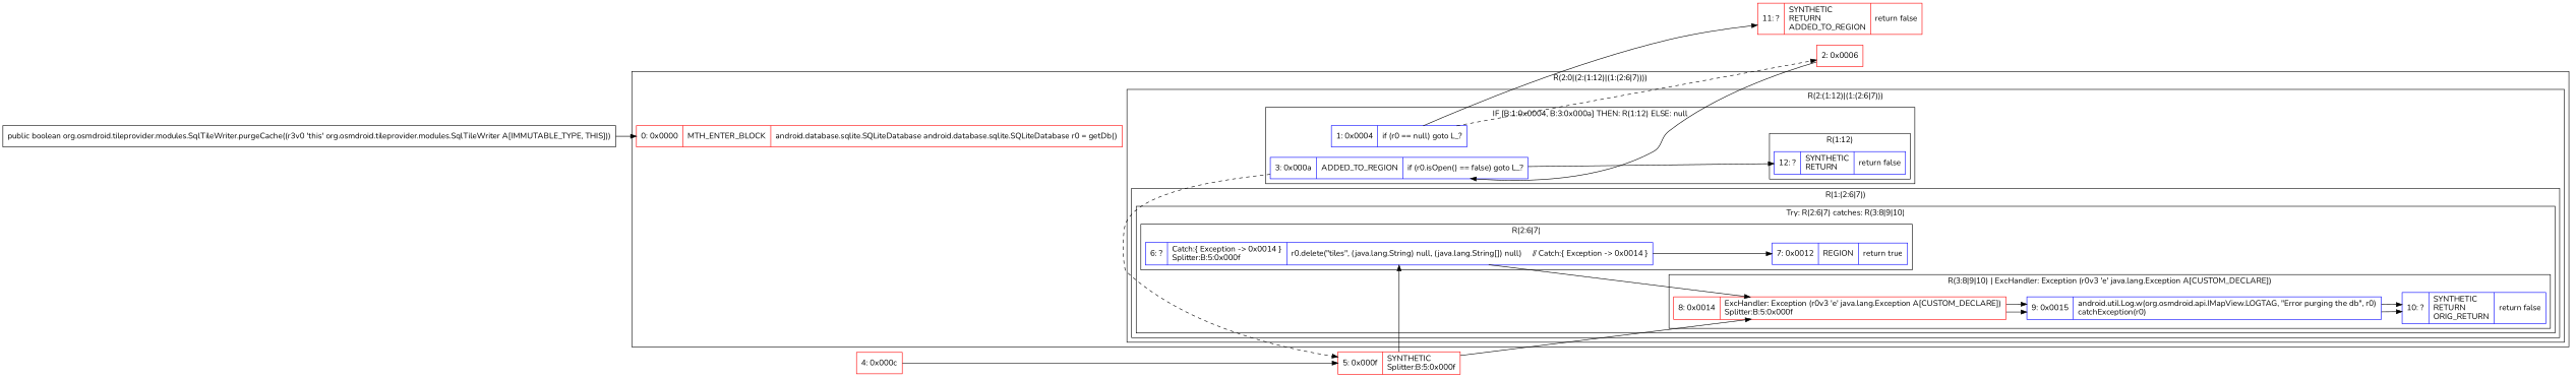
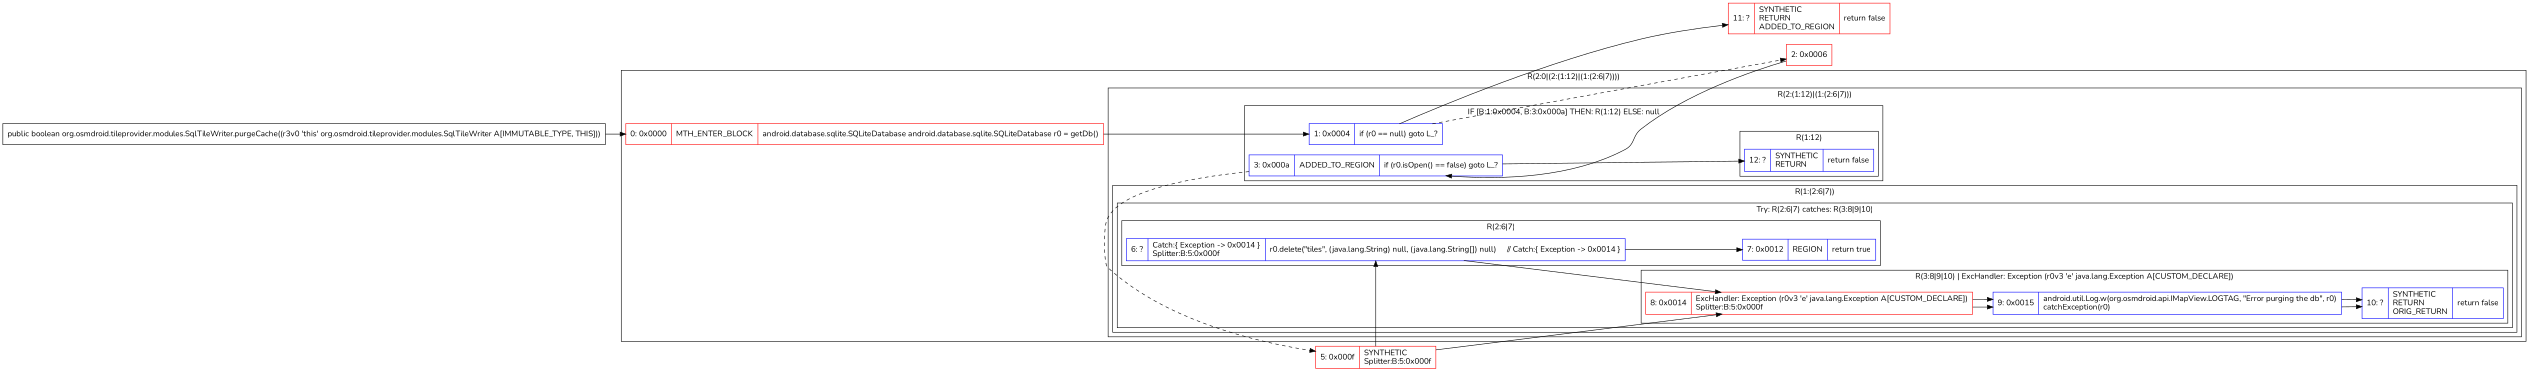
  digraph {
    fontname=Nunito
    rankdir=LR
    node [color=blue fontname=Nunito shape=record]
    edge [fontname=Nunito]
    n1 [label="{12\:\ ?|SYNTHETIC\lRETURN\l|return false\l}"]
    n2 [label="{1\:\ 0x0004|if (r0 == null) goto L_?\l}"]
    n3 [label="{3\:\ 0x000a|ADDED_TO_REGION\l|if (r0.isOpen() == false) goto L_?\l}"]
    n4 [label="{6\:\ ?|Catch:\{ Exception \-\> 0x0014 \}\lSplitter:B:5:0x000f\l|r0.delete(\"tiles\", (java.lang.String) null, (java.lang.String[]) null)     \/\/ Catch:\{ Exception \-\> 0x0014 \}\l}"]
    n5 [label="{7\:\ 0x0012|REGION\l|return true\l}"]
    n6 [color=red label="{8\:\ 0x0014|ExcHandler: Exception (r0v3 'e' java.lang.Exception A[CUSTOM_DECLARE])\lSplitter:B:5:0x000f\l}"]
    n7 [label="{9\:\ 0x0015|android.util.Log.w(org.osmdroid.api.IMapView.LOGTAG, \"Error purging the db\", r0)\lcatchException(r0)\l}"]
    n8 [label="{10\:\ ?|SYNTHETIC\lRETURN\lORIG_RETURN\l|return false\l}"]
    n9 [color=red label="{0\:\ 0x0000|MTH_ENTER_BLOCK\l|android.database.sqlite.SQLiteDatabase android.database.sqlite.SQLiteDatabase r0 = getDb()\l}"]
    n10 [color=red label="{2\:\ 0x0006}"]
    n11 [color=red label="{11\:\ ?|SYNTHETIC\lRETURN\lADDED_TO_REGION\l|return false\l}"]
    n12 [color=red label="{5\:\ 0x000f|SYNTHETIC\lSplitter:B:5:0x000f\l}"]
-   n13 [color=red label="{4\:\ 0x000c}"]
    n14 [label="{public boolean org.osmdroid.tileprovider.modules.SqlTileWriter.purgeCache((r3v0 'this' org.osmdroid.tileprovider.modules.SqlTileWriter A[IMMUTABLE_TYPE, THIS])) }" color=""]
    subgraph cluster_1 {
      label="R(2:0|(2:(1:12)|(1:(2:6|7))))"
      n9
      subgraph cluster_2 {
        label="R(2:(1:12)|(1:(2:6|7)))"
        subgraph cluster_3 {
          label="IF [B:1:0x0004, B:3:0x000a] THEN: R(1:12) ELSE: null"
          n2
          n3
          subgraph cluster_4 {
            label="R(1:12)"
            n1
          }
        }
        subgraph cluster_5 {
          label="R(1:(2:6|7))"
          subgraph cluster_6 {
            label="Try: R(2:6|7) catches: R(3:8|9|10)"
            subgraph cluster_7 {
              label="R(2:6|7)"
              n4
              n5
            }
            subgraph cluster_8 {
              label="R(3:8|9|10) | ExcHandler: Exception (r0v3 'e' java.lang.Exception A[CUSTOM_DECLARE])\l"
              n6
              n7
              n8
            }
          }
        }
      }
    }
    subgraph cluster_9 {
      label="R(3:8|9|10) | ExcHandler: Exception (r0v3 'e' java.lang.Exception A[CUSTOM_DECLARE])\l"
    }
    n2 -> n10 [style=dashed]
    n2 -> n11
    n3 -> n1
    n3 -> n12 [style=dashed]
    n4 -> n5
    n4 -> n6
    n6 -> n7
    n6 -> n7
    n7 -> n8
    n7 -> n8
+   n9 -> n2
    n10 -> n3
    n12 -> n4
    n12 -> n6
-   n13 -> n12
    n14 -> n9
  }
